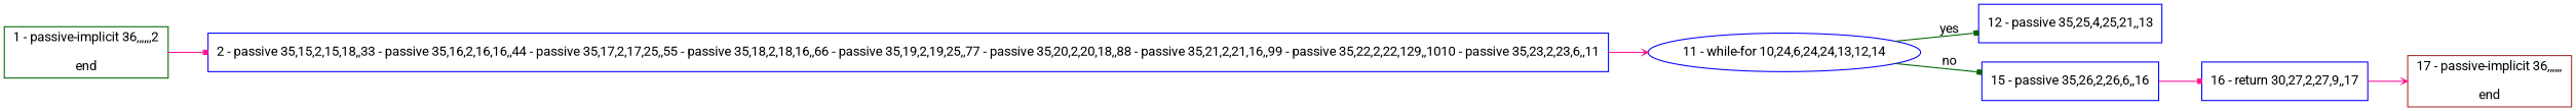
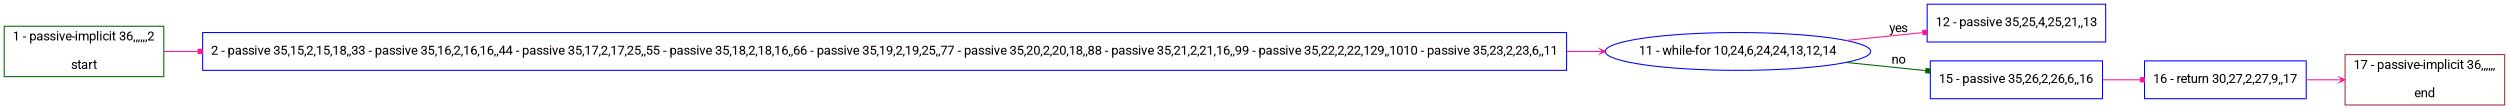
  digraph {
    bgcolor=white
    compound=true
    fillcolor="#FFFFCC"
    fontname=Roboto
    fontsize=12
    pack=true
    packmode=clust
    rankdir=LR
    style="rounded,filled"
    node [color="#0000ff" compound=true fillcolor="#ffffff" fixedsize=false fontname=Roboto fontsize=12 node_initialized=no shape=box style=filled]
    edge [arrowhead=box arrowsize=0.5 arrowtail=none color=deeppink compound=true dir=forward fontcolor=black fontname=Roboto fontsize=12]
    n1 [label="2 - passive 35,15,2,15,18,,33 - passive 35,16,2,16,16,,44 - passive 35,17,2,17,25,,55 - passive 35,18,2,18,16,,66 - passive 35,19,2,19,25,,77 - passive 35,20,2,20,18,,88 - passive 35,21,2,21,16,,99 - passive 35,22,2,22,129,,1010 - passive 35,23,2,23,6,,11"]
    n2 [label="11 - while-for 10,24,6,24,24,13,12,14" shape=oval]
    n3 [label="12 - passive 35,25,4,25,21,,13"]
    n4 [label="15 - passive 35,26,2,26,6,,16"]
-   n5 [color="#006400" label="1 - passive-implicit 36,,,,,,2\n\nend"]
+   n5 [color="#006400" label="1 - passive-implicit 36,,,,,,2\n\nstart"]
    n6 [label="16 - return 30,27,2,27,9,,17"]
    n7 [color="#a52a2a" label="17 - passive-implicit 36,,,,,,\n\nend"]
    n1 -> n2 [arrowhead=vee]
-   n2 -> n3 [color=darkgreen label=yes]
+   n2 -> n3 [label=yes]
    n2 -> n4 [color=darkgreen label=no]
    n4 -> n6
    n5 -> n1
    n6 -> n7 [arrowhead=vee]
  }
